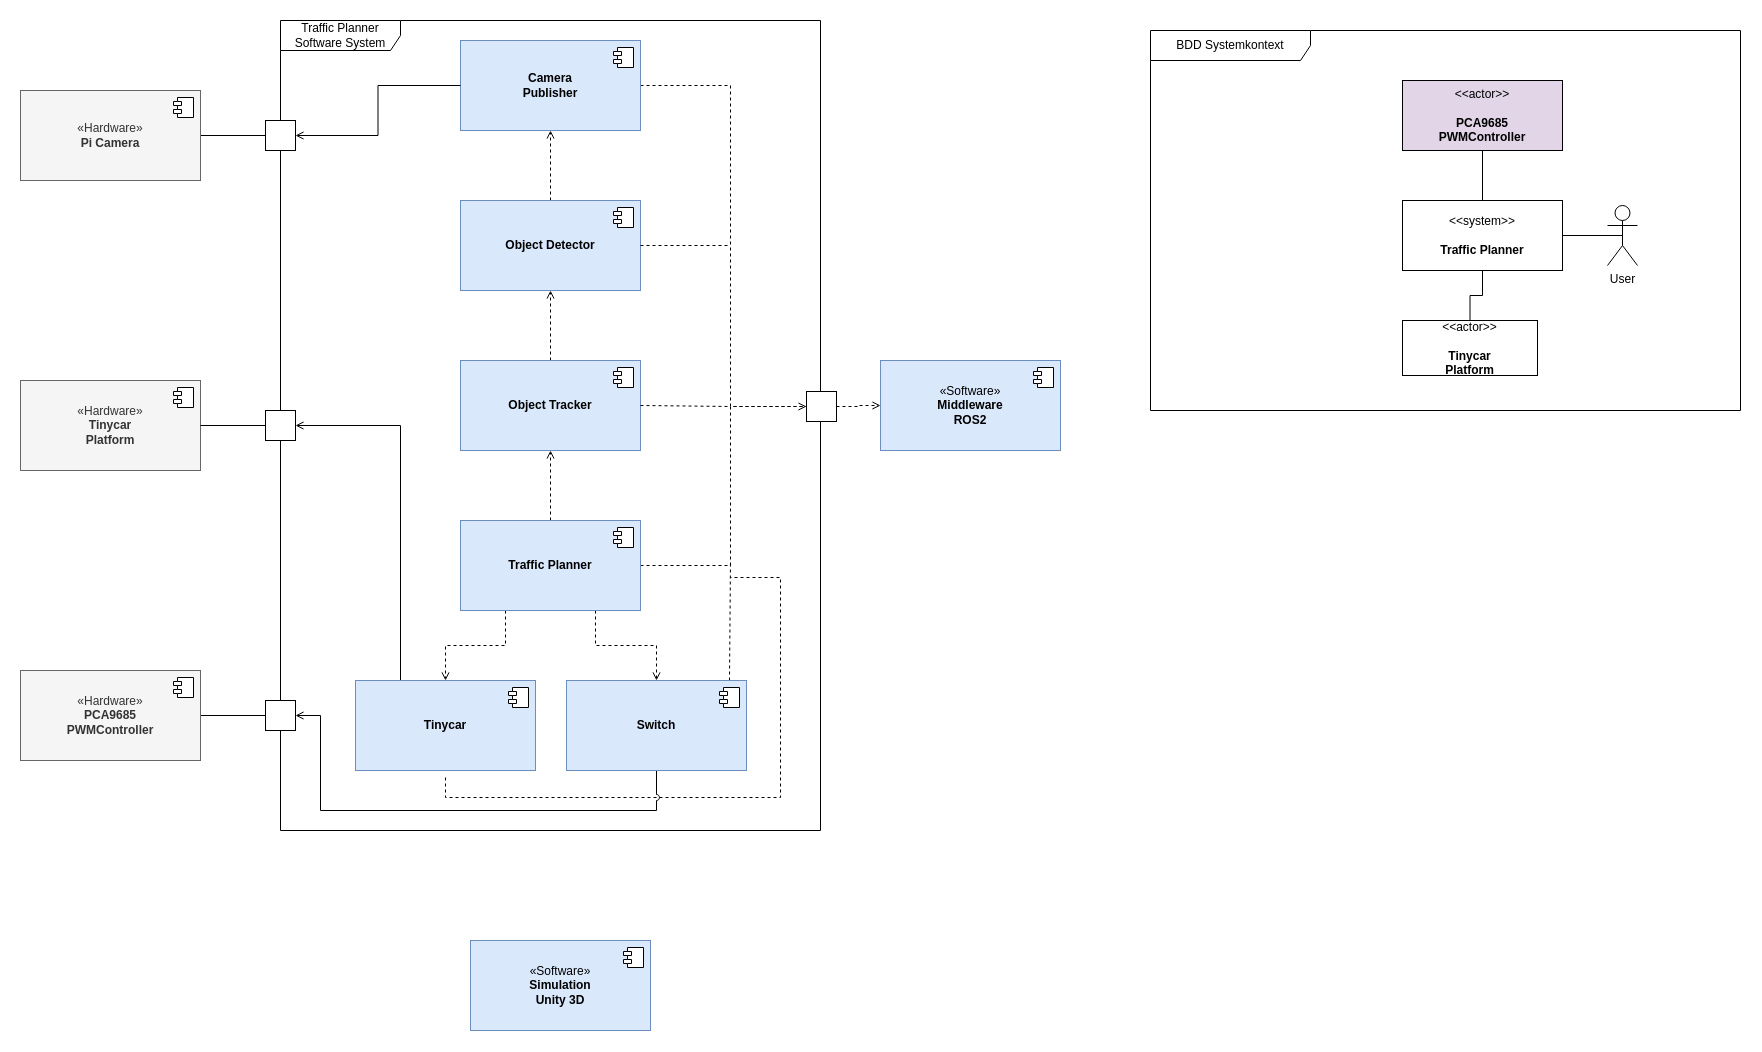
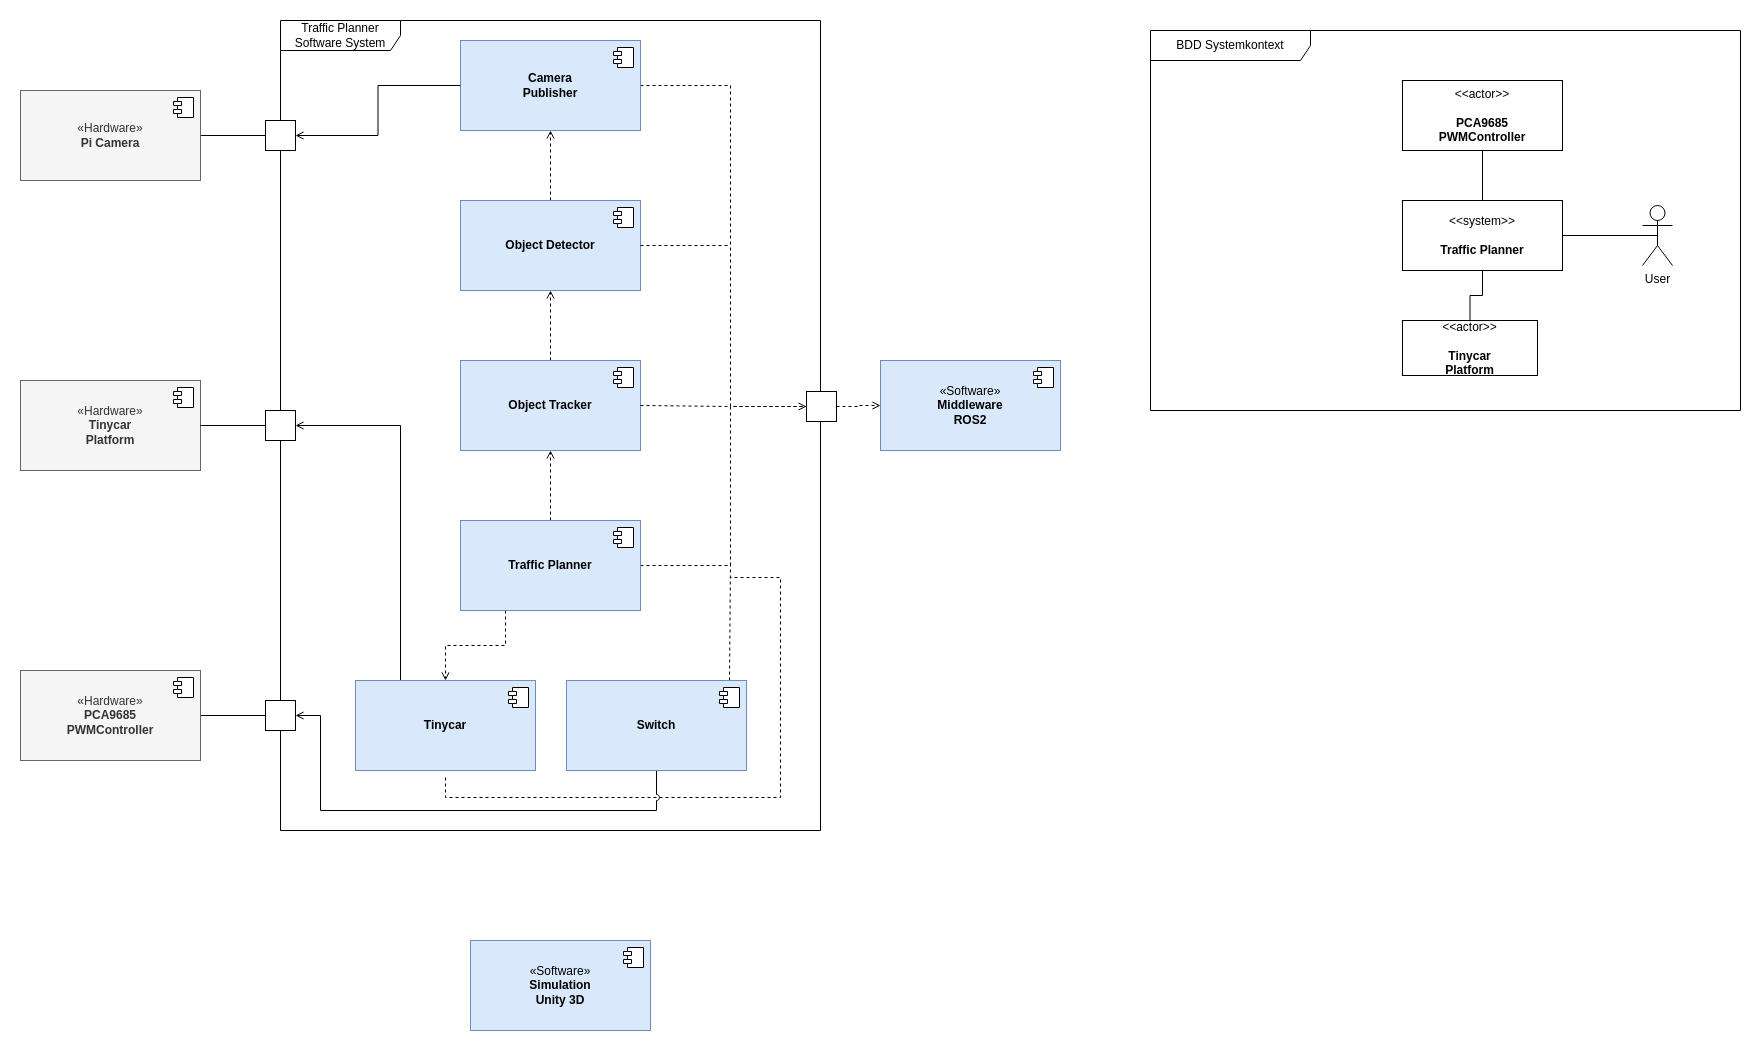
  <mxCell id="0" />
  <mxCell id="1" parent="0" />
  <mxCell id="2" value="Traffic Planner Software System" style="shape=umlFrame;whiteSpace=wrap;html=1;pointerEvents=0;width=120;height=30;" vertex="1" parent="1"><mxGeometry x="280" y="20" width="540" height="810" as="geometry" /></mxCell>
  <mxCell id="3" value="«Software»&lt;br style=&quot;border-color: var(--border-color);&quot;&gt;&lt;b&gt;Middleware&lt;br&gt;ROS2&lt;/b&gt;" style="html=1;dropTarget=0;whiteSpace=wrap;fillColor=#dae8fc;strokeColor=#6c8ebf;" vertex="1" parent="1"><mxGeometry x="880" y="360" width="180" height="90" as="geometry" /></mxCell>
  <mxCell id="4" value="" style="shape=module;jettyWidth=8;jettyHeight=4;" vertex="1" parent="3"><mxGeometry x="1" width="20" height="20" relative="1" as="geometry"><mxPoint x="-27" y="7" as="offset" /></mxGeometry></mxCell>
  <mxCell id="5" style="edgeStyle=orthogonalEdgeStyle;rounded=0;orthogonalLoop=1;jettySize=auto;html=1;exitX=0.5;exitY=0;exitDx=0;exitDy=0;entryX=0.5;entryY=1;entryDx=0;entryDy=0;dashed=1;endArrow=open;endFill=0;" edge="1" parent="1" source="6" target="28"><mxGeometry relative="1" as="geometry" /></mxCell>
  <mxCell id="6" value="Object Detector" style="html=1;dropTarget=0;whiteSpace=wrap;fontStyle=1;fillColor=#dae8fc;strokeColor=#6c8ebf;" vertex="1" parent="1"><mxGeometry x="460" y="200" width="180" height="90" as="geometry" /></mxCell>
  <mxCell id="7" value="" style="shape=module;jettyWidth=8;jettyHeight=4;" vertex="1" parent="6"><mxGeometry x="1" width="20" height="20" relative="1" as="geometry"><mxPoint x="-27" y="7" as="offset" /></mxGeometry></mxCell>
  <mxCell id="8" style="edgeStyle=orthogonalEdgeStyle;rounded=0;orthogonalLoop=1;jettySize=auto;html=1;exitX=0.5;exitY=0;exitDx=0;exitDy=0;entryX=0.5;entryY=1;entryDx=0;entryDy=0;dashed=1;endArrow=open;endFill=0;" edge="1" parent="1" source="9" target="6"><mxGeometry relative="1" as="geometry" /></mxCell>
  <mxCell id="9" value="Object Tracker" style="html=1;dropTarget=0;whiteSpace=wrap;fontStyle=1;fillColor=#dae8fc;strokeColor=#6c8ebf;" vertex="1" parent="1"><mxGeometry x="460" y="360" width="180" height="90" as="geometry" /></mxCell>
  <mxCell id="10" value="" style="shape=module;jettyWidth=8;jettyHeight=4;" vertex="1" parent="9"><mxGeometry x="1" width="20" height="20" relative="1" as="geometry"><mxPoint x="-27" y="7" as="offset" /></mxGeometry></mxCell>
  <mxCell id="11" style="edgeStyle=orthogonalEdgeStyle;rounded=0;orthogonalLoop=1;jettySize=auto;html=1;exitX=0.5;exitY=0;exitDx=0;exitDy=0;entryX=0.5;entryY=1;entryDx=0;entryDy=0;dashed=1;endArrow=open;endFill=0;" edge="1" parent="1" source="15" target="9"><mxGeometry relative="1" as="geometry" /></mxCell>
  <mxCell id="12" style="edgeStyle=orthogonalEdgeStyle;rounded=0;orthogonalLoop=1;jettySize=auto;html=1;exitX=0.25;exitY=1;exitDx=0;exitDy=0;entryX=0.5;entryY=0;entryDx=0;entryDy=0;dashed=1;endArrow=open;endFill=0;" edge="1" parent="1" source="15" target="19"><mxGeometry relative="1" as="geometry" /></mxCell>
- <mxCell id="13" style="edgeStyle=orthogonalEdgeStyle;rounded=0;orthogonalLoop=1;jettySize=auto;html=1;exitX=0.75;exitY=1;exitDx=0;exitDy=0;entryX=0.5;entryY=0;entryDx=0;entryDy=0;dashed=1;endArrow=open;endFill=0;" edge="1" parent="1" source="15" target="23"><mxGeometry relative="1" as="geometry" /></mxCell>
  <mxCell id="14" style="edgeStyle=orthogonalEdgeStyle;rounded=0;orthogonalLoop=1;jettySize=auto;html=1;exitX=1;exitY=0.5;exitDx=0;exitDy=0;entryX=0;entryY=0.5;entryDx=0;entryDy=0;dashed=1;endArrow=open;endFill=0;" edge="1" parent="1" source="15" target="26"><mxGeometry relative="1" as="geometry"><Array as="points"><mxPoint x="730" y="565" /><mxPoint x="730" y="406" /></Array></mxGeometry></mxCell>
  <mxCell id="15" value="Traffic Planner" style="html=1;dropTarget=0;whiteSpace=wrap;fontStyle=1;fillColor=#dae8fc;strokeColor=#6c8ebf;" vertex="1" parent="1"><mxGeometry x="460" y="520" width="180" height="90" as="geometry" /></mxCell>
  <mxCell id="16" value="" style="shape=module;jettyWidth=8;jettyHeight=4;" vertex="1" parent="15"><mxGeometry x="1" width="20" height="20" relative="1" as="geometry"><mxPoint x="-27" y="7" as="offset" /></mxGeometry></mxCell>
  <mxCell id="17" style="edgeStyle=orthogonalEdgeStyle;rounded=0;orthogonalLoop=1;jettySize=auto;html=1;exitX=0.5;exitY=1;exitDx=0;exitDy=0;dashed=1;endArrow=none;endFill=0;" edge="1" parent="1"><mxGeometry relative="1" as="geometry"><mxPoint x="445" y="777" as="sourcePoint" /><mxPoint x="730" y="577" as="targetPoint" /><Array as="points"><mxPoint x="445" y="797" /><mxPoint x="780" y="797" /><mxPoint x="780" y="577" /></Array></mxGeometry></mxCell>
  <mxCell id="18" style="edgeStyle=orthogonalEdgeStyle;rounded=0;orthogonalLoop=1;jettySize=auto;html=1;exitX=0.25;exitY=0;exitDx=0;exitDy=0;entryX=1;entryY=0.5;entryDx=0;entryDy=0;endArrow=open;endFill=0;" edge="1" parent="1" source="19" target="43"><mxGeometry relative="1" as="geometry" /></mxCell>
  <mxCell id="19" value="Tinycar" style="html=1;dropTarget=0;whiteSpace=wrap;fontStyle=1;fillColor=#dae8fc;strokeColor=#6c8ebf;" vertex="1" parent="1"><mxGeometry x="355" y="680" width="180" height="90" as="geometry" /></mxCell>
  <mxCell id="20" value="" style="shape=module;jettyWidth=8;jettyHeight=4;" vertex="1" parent="19"><mxGeometry x="1" width="20" height="20" relative="1" as="geometry"><mxPoint x="-27" y="7" as="offset" /></mxGeometry></mxCell>
  <mxCell id="21" style="rounded=0;orthogonalLoop=1;jettySize=auto;html=1;dashed=1;endArrow=none;endFill=0;" edge="1" parent="1"><mxGeometry relative="1" as="geometry"><mxPoint x="729" y="680" as="sourcePoint" /><mxPoint x="730" y="560" as="targetPoint" /></mxGeometry></mxCell>
  <mxCell id="22" style="edgeStyle=orthogonalEdgeStyle;rounded=0;orthogonalLoop=1;jettySize=auto;html=1;exitX=0.5;exitY=1;exitDx=0;exitDy=0;entryX=1;entryY=0.5;entryDx=0;entryDy=0;endArrow=open;endFill=0;jumpStyle=arc;" edge="1" parent="1" source="23" target="44"><mxGeometry relative="1" as="geometry"><Array as="points"><mxPoint x="656" y="810" /><mxPoint x="320" y="810" /><mxPoint x="320" y="715" /></Array></mxGeometry></mxCell>
  <mxCell id="23" value="Switch" style="html=1;dropTarget=0;whiteSpace=wrap;fontStyle=1;fillColor=#dae8fc;strokeColor=#6c8ebf;" vertex="1" parent="1"><mxGeometry x="566" y="680" width="180" height="90" as="geometry" /></mxCell>
  <mxCell id="24" value="" style="shape=module;jettyWidth=8;jettyHeight=4;" vertex="1" parent="23"><mxGeometry x="1" width="20" height="20" relative="1" as="geometry"><mxPoint x="-27" y="7" as="offset" /></mxGeometry></mxCell>
  <mxCell id="25" style="edgeStyle=orthogonalEdgeStyle;rounded=0;orthogonalLoop=1;jettySize=auto;html=1;exitX=1;exitY=0.5;exitDx=0;exitDy=0;entryX=0;entryY=0.5;entryDx=0;entryDy=0;dashed=1;endArrow=open;endFill=0;" edge="1" parent="1" source="26" target="3"><mxGeometry relative="1" as="geometry" /></mxCell>
  <mxCell id="26" value="" style="html=1;rounded=0;" vertex="1" parent="1"><mxGeometry x="806" y="391" width="30" height="30" as="geometry" /></mxCell>
  <mxCell id="27" style="rounded=0;orthogonalLoop=1;jettySize=auto;html=1;exitX=1;exitY=0.5;exitDx=0;exitDy=0;entryX=0;entryY=0.5;entryDx=0;entryDy=0;endArrow=none;endFill=0;dashed=1;edgeStyle=orthogonalEdgeStyle;" edge="1" parent="1" source="28" target="26"><mxGeometry relative="1" as="geometry"><Array as="points"><mxPoint x="730" y="85" /><mxPoint x="730" y="406" /></Array></mxGeometry></mxCell>
  <mxCell id="28" value="Camera&lt;br&gt;Publisher" style="html=1;dropTarget=0;whiteSpace=wrap;fontStyle=1;fillColor=#dae8fc;strokeColor=#6c8ebf;" vertex="1" parent="1"><mxGeometry x="460" y="40" width="180" height="90" as="geometry" /></mxCell>
  <mxCell id="29" value="" style="shape=module;jettyWidth=8;jettyHeight=4;" vertex="1" parent="28"><mxGeometry x="1" width="20" height="20" relative="1" as="geometry"><mxPoint x="-27" y="7" as="offset" /></mxGeometry></mxCell>
  <mxCell id="30" style="rounded=0;orthogonalLoop=1;jettySize=auto;html=1;exitX=1;exitY=0.5;exitDx=0;exitDy=0;endArrow=none;endFill=0;dashed=1;" edge="1" parent="1" source="6"><mxGeometry relative="1" as="geometry"><mxPoint x="650" y="95" as="sourcePoint" /><mxPoint x="730" y="245" as="targetPoint" /></mxGeometry></mxCell>
  <mxCell id="31" style="rounded=0;orthogonalLoop=1;jettySize=auto;html=1;exitX=1;exitY=0.5;exitDx=0;exitDy=0;endArrow=none;endFill=0;dashed=1;" edge="1" parent="1" source="9"><mxGeometry relative="1" as="geometry"><mxPoint x="650" y="255" as="sourcePoint" /><mxPoint x="730" y="406" as="targetPoint" /></mxGeometry></mxCell>
  <mxCell id="32" style="edgeStyle=orthogonalEdgeStyle;rounded=0;orthogonalLoop=1;jettySize=auto;html=1;exitX=1;exitY=0.5;exitDx=0;exitDy=0;entryX=0;entryY=0.5;entryDx=0;entryDy=0;endArrow=none;endFill=0;" edge="1" parent="1" source="33" target="41"><mxGeometry relative="1" as="geometry" /></mxCell>
  <mxCell id="33" value="«Hardware»&lt;br&gt;&lt;b&gt;Pi Camera&lt;/b&gt;" style="html=1;dropTarget=0;whiteSpace=wrap;fillColor=#f5f5f5;fontColor=#333333;strokeColor=#666666;" vertex="1" parent="1"><mxGeometry x="20" y="90" width="180" height="90" as="geometry" /></mxCell>
  <mxCell id="34" value="" style="shape=module;jettyWidth=8;jettyHeight=4;" vertex="1" parent="33"><mxGeometry x="1" width="20" height="20" relative="1" as="geometry"><mxPoint x="-27" y="7" as="offset" /></mxGeometry></mxCell>
  <mxCell id="35" style="edgeStyle=orthogonalEdgeStyle;rounded=0;orthogonalLoop=1;jettySize=auto;html=1;exitX=1;exitY=0.5;exitDx=0;exitDy=0;entryX=0;entryY=0.5;entryDx=0;entryDy=0;endArrow=none;endFill=0;" edge="1" parent="1" source="36" target="44"><mxGeometry relative="1" as="geometry" /></mxCell>
  <mxCell id="36" value="«Hardware»&lt;br&gt;&lt;b&gt;PCA9685&lt;br&gt;PWMController&lt;br&gt;&lt;/b&gt;" style="html=1;dropTarget=0;whiteSpace=wrap;fillColor=#f5f5f5;fontColor=#333333;strokeColor=#666666;" vertex="1" parent="1"><mxGeometry x="20" y="670" width="180" height="90" as="geometry" /></mxCell>
  <mxCell id="37" value="" style="shape=module;jettyWidth=8;jettyHeight=4;" vertex="1" parent="36"><mxGeometry x="1" width="20" height="20" relative="1" as="geometry"><mxPoint x="-27" y="7" as="offset" /></mxGeometry></mxCell>
  <mxCell id="38" value="«Hardware»&lt;br&gt;&lt;b&gt;Tinycar&lt;br&gt;Platform&lt;br&gt;&lt;/b&gt;" style="html=1;dropTarget=0;whiteSpace=wrap;fillColor=#f5f5f5;fontColor=#333333;strokeColor=#666666;" vertex="1" parent="1"><mxGeometry x="20" y="380" width="180" height="90" as="geometry" /></mxCell>
  <mxCell id="39" value="" style="shape=module;jettyWidth=8;jettyHeight=4;" vertex="1" parent="38"><mxGeometry x="1" width="20" height="20" relative="1" as="geometry"><mxPoint x="-27" y="7" as="offset" /></mxGeometry></mxCell>
  <mxCell id="40" style="edgeStyle=orthogonalEdgeStyle;rounded=0;orthogonalLoop=1;jettySize=auto;html=1;exitX=1;exitY=0.5;exitDx=0;exitDy=0;entryX=0;entryY=0.5;entryDx=0;entryDy=0;endArrow=none;endFill=0;startArrow=open;startFill=0;" edge="1" parent="1" source="41" target="28"><mxGeometry relative="1" as="geometry" /></mxCell>
  <mxCell id="41" value="" style="html=1;rounded=0;" vertex="1" parent="1"><mxGeometry x="265" y="120" width="30" height="30" as="geometry" /></mxCell>
  <mxCell id="42" style="edgeStyle=orthogonalEdgeStyle;rounded=0;orthogonalLoop=1;jettySize=auto;html=1;exitX=0;exitY=0.5;exitDx=0;exitDy=0;entryX=1;entryY=0.5;entryDx=0;entryDy=0;endArrow=none;endFill=0;" edge="1" parent="1" source="43" target="38"><mxGeometry relative="1" as="geometry" /></mxCell>
  <mxCell id="43" value="" style="html=1;rounded=0;" vertex="1" parent="1"><mxGeometry x="265" y="410" width="30" height="30" as="geometry" /></mxCell>
  <mxCell id="44" value="" style="html=1;rounded=0;" vertex="1" parent="1"><mxGeometry x="265" y="700" width="30" height="30" as="geometry" /></mxCell>
  <mxCell id="45" value="«Software»&lt;br style=&quot;border-color: var(--border-color);&quot;&gt;&lt;b&gt;Simulation&lt;br&gt;Unity 3D&lt;/b&gt;" style="html=1;dropTarget=0;whiteSpace=wrap;fillColor=#dae8fc;strokeColor=#6c8ebf;" vertex="1" parent="1"><mxGeometry x="470" y="940" width="180" height="90" as="geometry" /></mxCell>
  <mxCell id="46" value="" style="shape=module;jettyWidth=8;jettyHeight=4;" vertex="1" parent="45"><mxGeometry x="1" width="20" height="20" relative="1" as="geometry"><mxPoint x="-27" y="7" as="offset" /></mxGeometry></mxCell>
  <mxCell id="47" value="BDD Systemkontext" style="shape=umlFrame;whiteSpace=wrap;html=1;pointerEvents=0;recursiveResize=0;container=1;collapsible=0;width=160;" vertex="1" parent="1"><mxGeometry x="1150" y="30" width="590" height="380" as="geometry" /></mxCell>
  <mxCell id="48" value="&amp;lt;&amp;lt;system&amp;gt;&amp;gt;&lt;br&gt;&lt;br&gt;&lt;b&gt;Traffic Planner&lt;/b&gt;" style="html=1;align=center;verticalAlign=middle;dashed=0;whiteSpace=wrap;" vertex="1" parent="47"><mxGeometry x="252" y="170" width="160" height="70" as="geometry" /></mxCell>
  <mxCell id="49" style="edgeStyle=orthogonalEdgeStyle;rounded=0;orthogonalLoop=1;jettySize=auto;html=1;exitX=0.5;exitY=1;exitDx=0;exitDy=0;entryX=0.5;entryY=0;entryDx=0;entryDy=0;endArrow=none;endFill=0;" edge="1" parent="47" source="50" target="48"><mxGeometry relative="1" as="geometry" /></mxCell>
- <mxCell id="50" value="&amp;lt;&amp;lt;actor&amp;gt;&amp;gt;&lt;br&gt;&lt;br&gt;&lt;b&gt;PCA9685&lt;br&gt;PWMController&lt;/b&gt;" style="html=1;align=center;verticalAlign=middle;dashed=0;whiteSpace=wrap;fillColor=#e1d5e7;" vertex="1" parent="47"><mxGeometry x="252" y="50" width="160" height="70" as="geometry" /></mxCell>
+ <mxCell id="50" value="&amp;lt;&amp;lt;actor&amp;gt;&amp;gt;&lt;br&gt;&lt;br&gt;&lt;b&gt;PCA9685&lt;br&gt;PWMController&lt;/b&gt;" style="html=1;align=center;verticalAlign=middle;dashed=0;whiteSpace=wrap;" vertex="1" parent="47"><mxGeometry x="252" y="50" width="160" height="70" as="geometry" /></mxCell>
  <mxCell id="51" style="edgeStyle=orthogonalEdgeStyle;rounded=0;orthogonalLoop=1;jettySize=auto;html=1;exitX=0.5;exitY=0;exitDx=0;exitDy=0;entryX=0.5;entryY=1;entryDx=0;entryDy=0;endArrow=none;endFill=0;" edge="1" parent="47" source="52" target="48"><mxGeometry relative="1" as="geometry" /></mxCell>
  <mxCell id="52" value="&amp;lt;&amp;lt;actor&amp;gt;&amp;gt;&lt;br&gt;&lt;br&gt;&lt;b&gt;Tinycar&lt;br&gt;Platform&lt;/b&gt;" style="html=1;align=center;verticalAlign=middle;dashed=0;whiteSpace=wrap;" vertex="1" parent="47"><mxGeometry x="252" y="290" width="135" height="55" as="geometry" /></mxCell>
  <mxCell id="53" style="edgeStyle=orthogonalEdgeStyle;rounded=0;orthogonalLoop=1;jettySize=auto;html=1;exitX=0.5;exitY=0.5;exitDx=0;exitDy=0;exitPerimeter=0;entryX=1;entryY=0.5;entryDx=0;entryDy=0;endArrow=none;endFill=0;" edge="1" parent="47" source="54" target="48"><mxGeometry relative="1" as="geometry" /></mxCell>
- <mxCell id="54" value="User" style="shape=umlActor;verticalLabelPosition=bottom;verticalAlign=top;html=1;" vertex="1" parent="47"><mxGeometry x="457" y="175" width="30" height="60" as="geometry" /></mxCell>
+ <mxCell id="54" value="User" style="shape=umlActor;verticalLabelPosition=bottom;verticalAlign=top;html=1;" vertex="1" parent="47"><mxGeometry x="492" y="175" width="30" height="60" as="geometry" /></mxCell>
